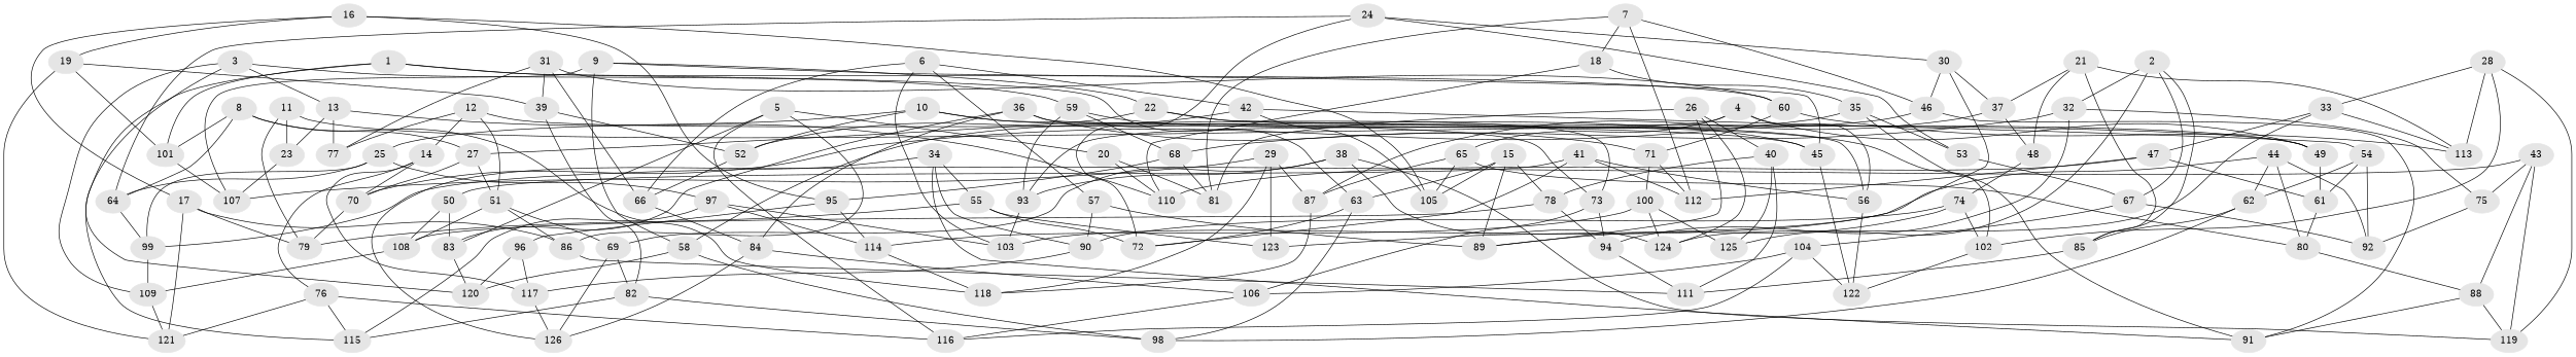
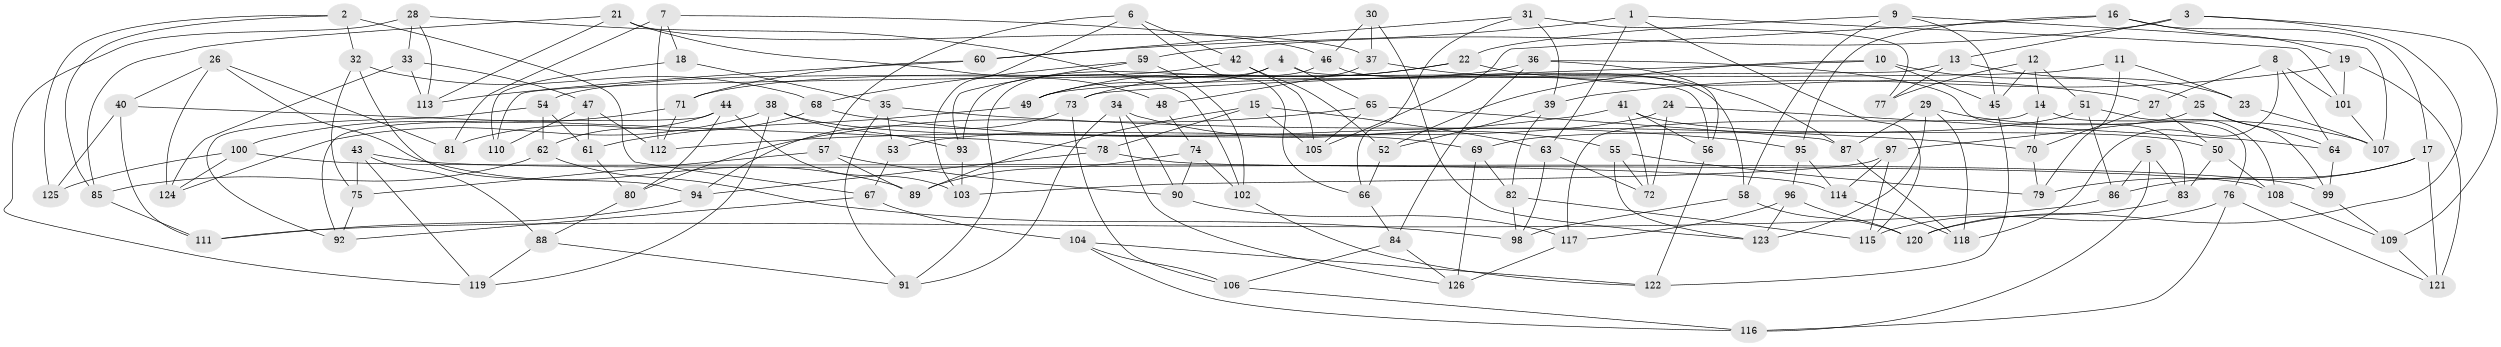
  graph {
    node [color=gray90 style=filled]
    1
    60
    63
    101
    115
    113
    71
    72
    98
    107
    2
    32
    67
    85
    125
    68
    75
    94
    92
    104
    111
    3
    13
    59
    109
    120
    23
    77
    110
    93
    102
    121
    4
    49
    56
    65
    61
    122
    105
    87
    80
    103
    5
-   20
    83
    86
    116
    81
    6
    42
    57
    66
    52
    54
    89
    90
    84
    7
    18
    46
    112
    35
    58
    91
    8
    27
    64
    118
    70
    50
    99
    9
    22
    45
    73
    10
    25
    97
    106
    11
    79
    12
    14
    51
    76
    117
    69
    108
    126
    15
    78
    16
    17
    19
    95
    39
    96
    114
    53
    82
    48
    74
    21
    37
    24
    30
    123
    26
    40
    124
    28
    33
    119
    47
    29
    31
    34
    55
    36
    100
    38
    41
    62
    43
    88
    44
    1 -- 60
    1 -- 63
    1 -- 101
    1 -- 115
    60 -- 113
    60 -- 71
    63 -- 72
    63 -- 98
    101 -- 107
    71 -- 112
    71 -- 100
    2 -- 32
    2 -- 67
    2 -- 85
    2 -- 125
    32 -- 68
    32 -- 75
    32 -- 94
    67 -- 92
    67 -- 104
    85 -- 111
    68 -- 81
    68 -- 95
    75 -- 92
    94 -- 111
    104 -- 122
    104 -- 116
    104 -- 106
    3 -- 13
    3 -- 59
    3 -- 109
    3 -- 120
    13 -- 23
    13 -- 77
    13 -- 110
    59 -- 68
    59 -- 93
    59 -- 102
    109 -- 121
    23 -- 107
    93 -- 103
    102 -- 122
    4 -- 93
    4 -- 49
    4 -- 56
    4 -- 65
    49 -- 61
    56 -- 122
    65 -- 105
    65 -- 87
    65 -- 80
    61 -- 80
    87 -- 118
    80 -- 88
-   5 -- 20
    5 -- 83
    5 -- 86
    5 -- 116
-   20 -- 110
-   20 -- 81
    83 -- 120
    86 -- 111
    6 -- 103
    6 -- 42
    6 -- 57
    6 -- 66
    42 -- 105
    42 -- 52
    42 -- 54
+   57 -- 75
    57 -- 89
    57 -- 90
    66 -- 84
    52 -- 66
    54 -- 92
    54 -- 61
    54 -- 62
    90 -- 117
    84 -- 106
    84 -- 126
    7 -- 81
    7 -- 18
    7 -- 46
    7 -- 112
    18 -- 110
    18 -- 35
    46 -- 58
    46 -- 91
    35 -- 91
    35 -- 70
    35 -- 53
    58 -- 98
    58 -- 120
    8 -- 101
    8 -- 27
    8 -- 64
    8 -- 118
    27 -- 70
-   27 -- 51
+   27 -- 50
    64 -- 99
    70 -- 79
    50 -- 83
    50 -- 108
    99 -- 109
    9 -- 107
    9 -- 58
    9 -- 22
    9 -- 45
    22 -- 49
    22 -- 27
    22 -- 73
    45 -- 122
    73 -- 94
    73 -- 106
    10 -- 52
    10 -- 45
    10 -- 73
    10 -- 25
    25 -- 64
    25 -- 99
    25 -- 97
    97 -- 115
    97 -- 103
    97 -- 114
    106 -- 116
    11 -- 23
    11 -- 49
    11 -- 79
    12 -- 77
    12 -- 45
    12 -- 14
    12 -- 51
    14 -- 70
    14 -- 76
    14 -- 117
    51 -- 86
    51 -- 69
    51 -- 108
    76 -- 115
    76 -- 121
    76 -- 116
    117 -- 126
    69 -- 126
    69 -- 82
    108 -- 109
    15 -- 63
    15 -- 105
    15 -- 89
    15 -- 78
    78 -- 94
    78 -- 108
    16 -- 105
    16 -- 17
    16 -- 19
    16 -- 95
    17 -- 121
    17 -- 86
    17 -- 79
    19 -- 101
    19 -- 121
    19 -- 39
    95 -- 96
    95 -- 114
    39 -- 52
    39 -- 82
    96 -- 120
    96 -- 117
+   96 -- 123
    114 -- 118
    53 -- 67
    82 -- 115
    82 -- 98
    48 -- 74
    74 -- 102
    74 -- 89
    74 -- 90
    21 -- 113
    21 -- 85
    21 -- 48
    21 -- 37
    37 -- 87
    37 -- 48
    24 -- 72
    24 -- 64
    24 -- 53
-   24 -- 30
    30 -- 46
    30 -- 37
    30 -- 123
    26 -- 81
    26 -- 89
    26 -- 40
    26 -- 124
    40 -- 125
    40 -- 111
    40 -- 78
    28 -- 113
    28 -- 102
    28 -- 33
    28 -- 119
    33 -- 113
    33 -- 124
    33 -- 47
    47 -- 110
    47 -- 61
    47 -- 112
    29 -- 107
    29 -- 87
    29 -- 118
    29 -- 123
    31 -- 60
    31 -- 77
    31 -- 66
    31 -- 39
    34 -- 90
    34 -- 91
    34 -- 126
    34 -- 55
    55 -- 72
    55 -- 79
    55 -- 123
    36 -- 71
    36 -- 56
    36 -- 83
    36 -- 84
    100 -- 125
    100 -- 114
    100 -- 124
    38 -- 93
    38 -- 69
    38 -- 124
    38 -- 119
    41 -- 72
    41 -- 56
    41 -- 112
    41 -- 50
    62 -- 98
    62 -- 85
    43 -- 75
    43 -- 99
    43 -- 119
    43 -- 88
    88 -- 91
    88 -- 119
    44 -- 92
    44 -- 80
    44 -- 103
    44 -- 62
  }
